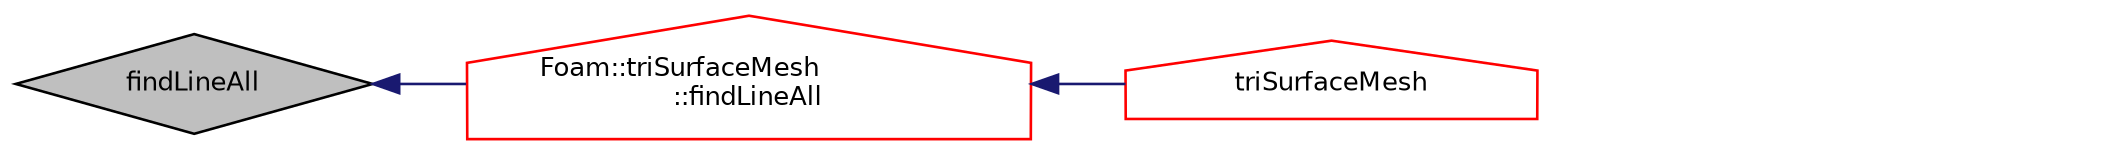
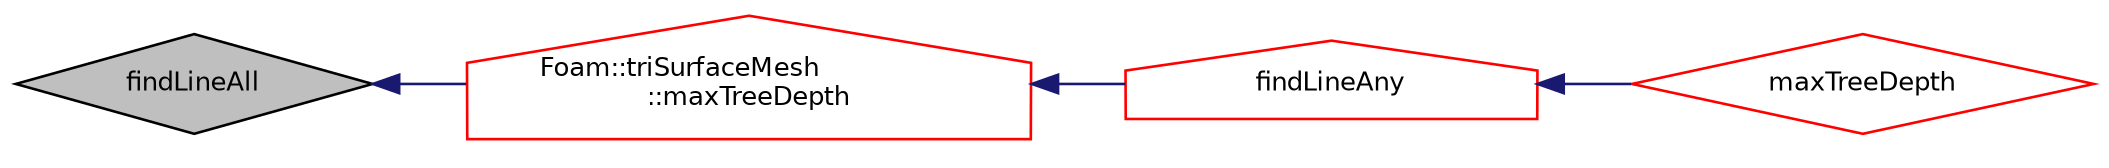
  digraph {
    rankdir=LR
    node [color=red fontname=Helvetica fontsize=10 shape=diamond]
    edge [color=midnightblue dir=back fontname=Helvetica fontsize=10 labelfontname=Helvetica labelfontsize=10 style=solid]
    n1 [color=black fillcolor=grey75 fontcolor=black height=0.2 label=findLineAll style=filled width=0.4]
-   n2 [height=0.2 label="Foam::triSurfaceMesh\l::findLineAll" shape=house width=0.4]
-   n3 [height=0.2 label=triSurfaceMesh shape=house width=0.4]
+   n2 [height=0.2 label="Foam::triSurfaceMesh\l::maxTreeDepth" shape=house width=0.4]
+   n3 [height=0.2 label=findLineAny shape=house width=0.4]
+   n4 [height=0.2 label=maxTreeDepth width=0.4]
    n1 -> n2
    n2 -> n3
+   n3 -> n4
  }
